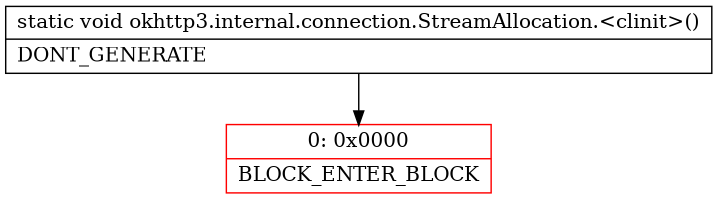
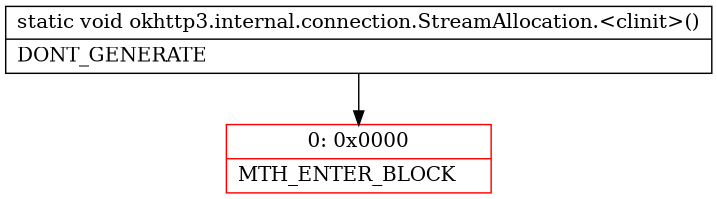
  digraph {
    node [shape=record]
-   n1 [color=red label="{0\:\ 0x0000|BLOCK_ENTER_BLOCK\l}"]
+   n1 [color=red label="{0\:\ 0x0000|MTH_ENTER_BLOCK\l}"]
    n2 [label="{static void okhttp3.internal.connection.StreamAllocation.\<clinit\>()  | DONT_GENERATE\l}"]
    subgraph cluster_1 {
      label="R(0)"
    }
    n2 -> n1
  }
